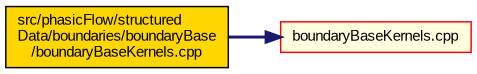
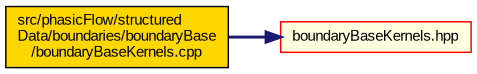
  digraph {
    rankdir=LR
    fontname="Liberation Sans"
    node [fontname="Liberation Sans" fontsize=10 shape=record style=filled]
    n1 [color=black fillcolor=gold fontcolor=black height=0.2 label="src/phasicFlow/structured\lData/boundaries/boundaryBase\l/boundaryBaseKernels.cpp" width=0.4]
-   n2 [color=red fillcolor=lightyellow height=0.2 label="boundaryBaseKernels.cpp" width=0.4]
+   n2 [color=red fillcolor=lightyellow height=0.2 label="boundaryBaseKernels.hpp" width=0.4]
    n1 -> n2 [color=midnightblue fontname="Liberation Sans" fontsize=10 labelfontname=Helvetica labelfontsize=10 style=bold]
  }
